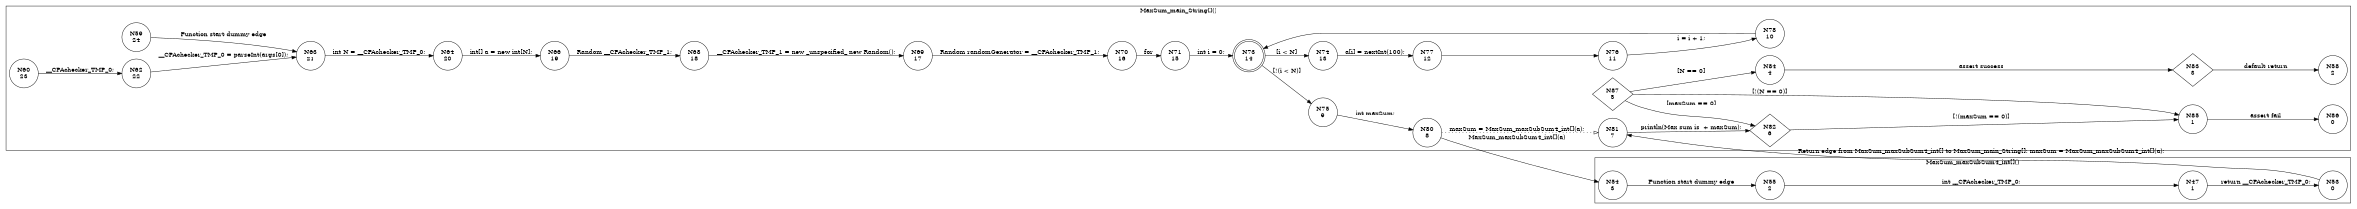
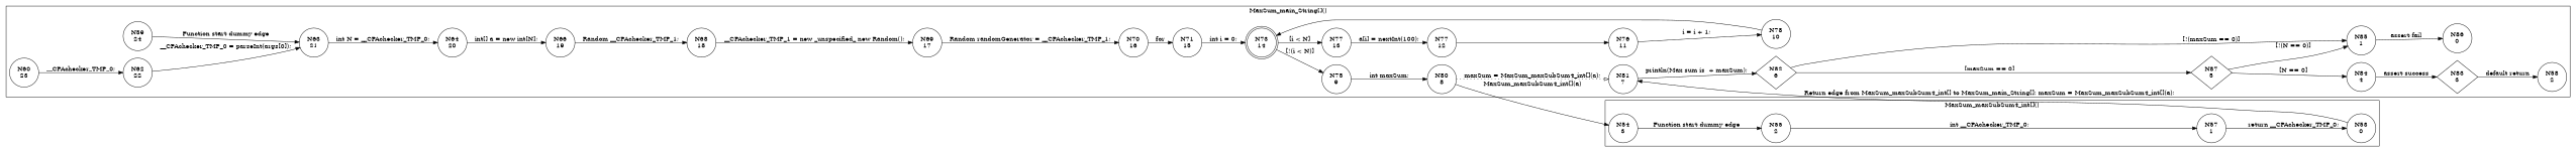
  digraph {
    rankdir=LR
    node [shape=circle]
    n1 [label="N59\n24"]
    n2 [label="N60\n23"]
    n3 [label="N62\n22"]
    n4 [label="N63\n21"]
    n5 [label="N64\n20"]
    n6 [label="N66\n19"]
    n7 [label="N68\n18"]
    n8 [label="N69\n17"]
    n9 [label="N70\n16"]
    n10 [label="N71\n15"]
    n11 [label="N73\n14" shape=doublecircle]
-   n12 [label="N74\n13"]
+   n12 [label="N77\n13"]
    n13 [label="N75\n9"]
    n14 [label="N77\n12"]
    n15 [label="N76\n11"]
    n16 [label="N78\n10"]
    n17 [label="N80\n8"]
    n18 [label="N81\n7"]
    n19 [label="N82\n6" shape=diamond]
    n20 [label="N87\n5" shape=diamond]
    n21 [label="N85\n1"]
    n22 [label="N84\n4"]
    n23 [label="N83\n3" shape=diamond]
    n24 [label="N58\n2"]
    n25 [label="N86\n0"]
    n26 [label="N54\n3"]
    n27 [label="N55\n2"]
-   n28 [label="N47\n1"]
+   n28 [label="N57\n1"]
    n29 [label="N53\n0"]
    subgraph cluster_1 {
      label="MaxSum_MaxSum()"
    }
    subgraph cluster_2 {
      label="MaxSum_main_String[]()"
      n1
      n2
      n3
      n4
      n5
      n6
      n7
      n8
      n9
      n10
      n11
      n12
      n13
      n14
      n15
      n16
      n17
      n18
      n19
      n20
      n21
      n22
      n23
      n24
      n25
    }
    subgraph cluster_3 {
      label="MaxSum_max3_int_int_int()"
    }
    subgraph cluster_4 {
      label="MaxSum_maxSubSum4_int[]()"
      n26
      n27
      n28
      n29
    }
    subgraph cluster_5 {
      label="MaxSum_maxSumRec_int[]_int_int()"
    }
    n1 -> n4 [label="Function start dummy edge"]
    n2 -> n3 [label="__CPAchecker_TMP_0;"]
    n3 -> n4 [label="__CPAchecker_TMP_0 = parseInt(args[0]);"]
    n4 -> n5 [label="int N = __CPAchecker_TMP_0;"]
    n5 -> n6 [label="int[] a = new int[N];"]
    n6 -> n7 [label="Random __CPAchecker_TMP_1;"]
    n7 -> n8 [label="__CPAchecker_TMP_1 = new _unspecified_ new Random();"]
    n8 -> n9 [label="Random randomGenerator = __CPAchecker_TMP_1;"]
    n9 -> n10 [label=for]
    n10 -> n11 [label="int i = 0;"]
    n11 -> n12 [label="[i < N]"]
    n11 -> n13 [label="[!(i < N)]"]
    n12 -> n14 [label="a[i] = nextInt(100);"]
    n13 -> n17 [label="int maxSum;"]
    n14 -> n15
    n15 -> n16 [label="i = i + 1;"]
    n16 -> n11
    n17 -> n18 [arrowhead=empty label="maxSum = MaxSum_maxSubSum4_int[](a);" style=dotted]
    n17 -> n26 [label="MaxSum_maxSubSum4_int[](a)"]
    n18 -> n19 [label="println(Max sum is  + maxSum);"]
-   n20 -> n19 [label="[maxSum == 0]"]
+   n19 -> n20 [label="[maxSum == 0]"]
    n19 -> n21 [label="[!(maxSum == 0)]"]
    n20 -> n21 [label="[!(N == 0)]"]
    n20 -> n22 [label="[N == 0]"]
    n21 -> n25 [label="assert fail"]
    n22 -> n23 [label="assert success"]
    n23 -> n24 [label="default return"]
    n26 -> n27 [label="Function start dummy edge"]
    n27 -> n28 [label="int __CPAchecker_TMP_0;"]
    n28 -> n29 [label="return __CPAchecker_TMP_0;"]
    n29 -> n18 [label="Return edge from MaxSum_maxSubSum4_int[] to MaxSum_main_String[]: maxSum = MaxSum_maxSubSum4_int[](a);"]
  }
